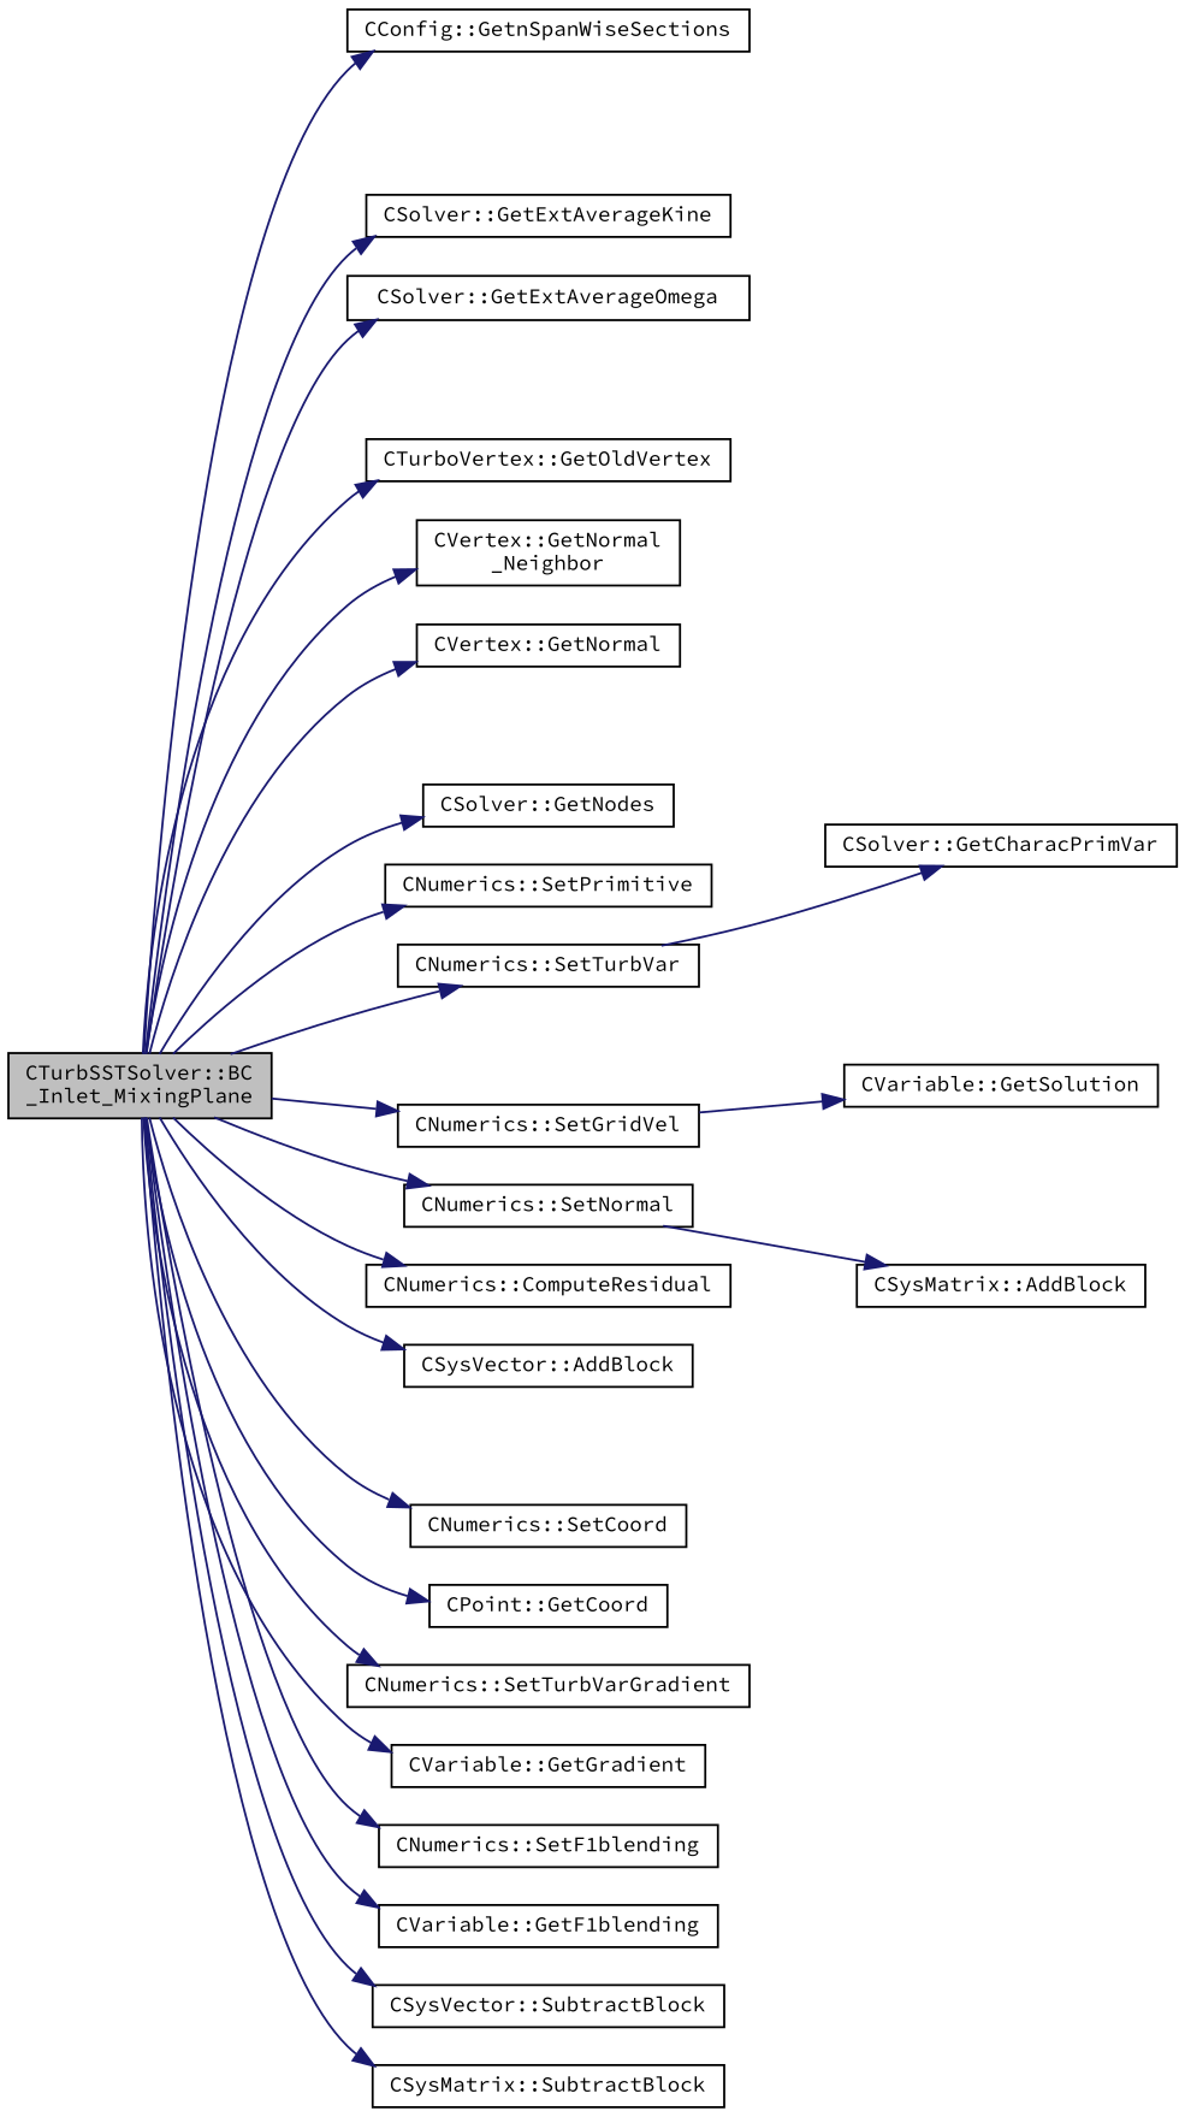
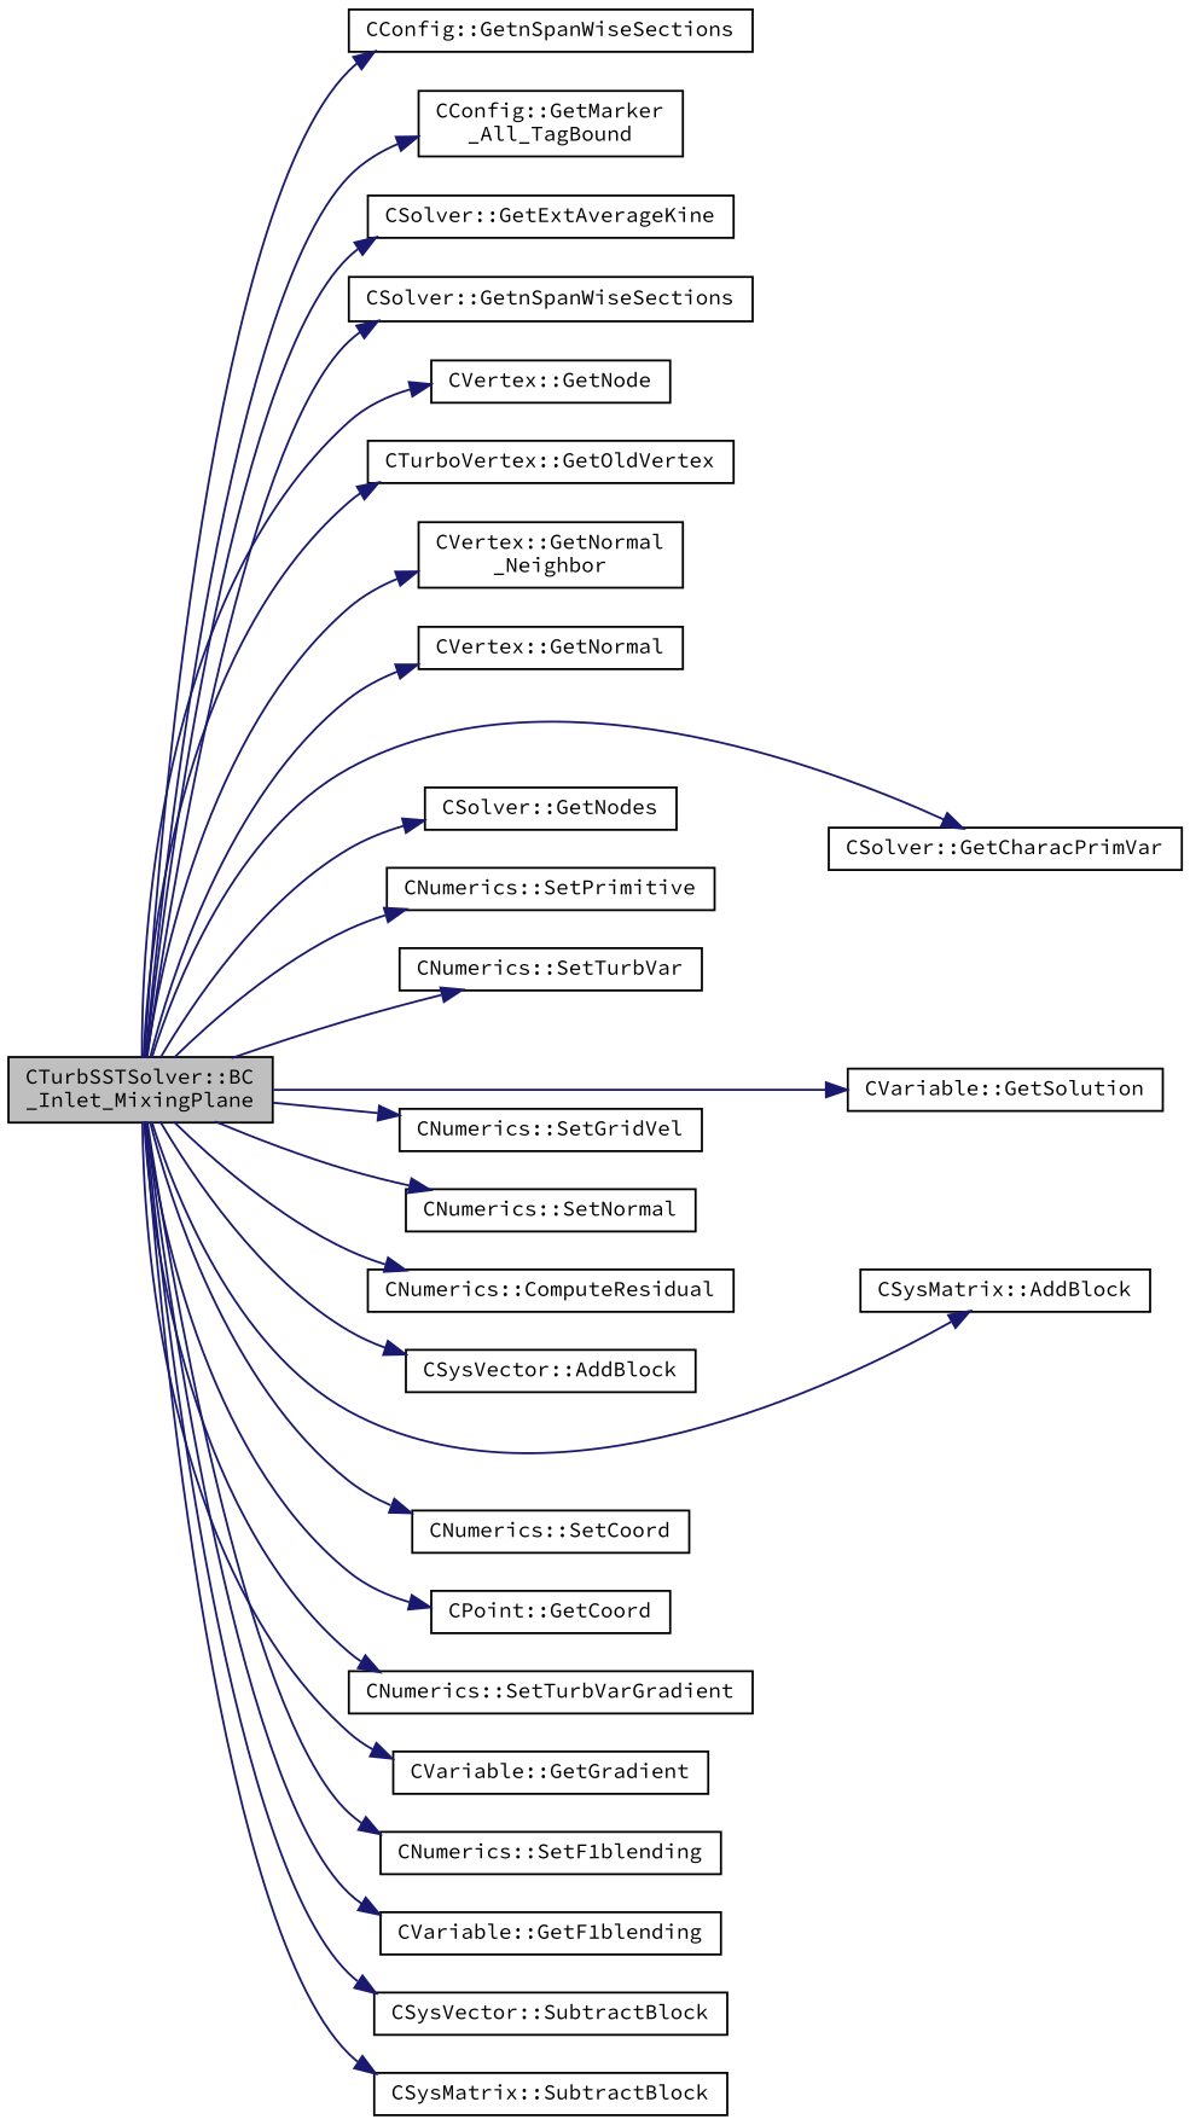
  digraph {
    fontname="Source Code Pro"
    rankdir=LR
    node [color=black fillcolor=white fontname="Source Code Pro" fontsize=10 shape=record style=filled]
    edge [color=midnightblue fontname="Source Code Pro" fontsize=10 labelfontname=Helvetica labelfontsize=10 style=solid]
    n1 [fillcolor=grey75 fontcolor=black height=0.2 label="CTurbSSTSolver::BC\l_Inlet_MixingPlane" width=0.4]
    n2 [height=0.2 label="CConfig::GetnSpanWiseSections" width=0.4]
+   n3 [height=0.2 label="CConfig::GetMarker\l_All_TagBound" width=0.4]
    n4 [height=0.2 label="CSolver::GetExtAverageKine" width=0.4]
-   n5 [height=0.2 label="CSolver::GetExtAverageOmega" width=0.4]
+   n5 [height=0.2 label="CSolver::GetnSpanWiseSections" width=0.4]
+   n6 [height=0.2 label="CVertex::GetNode" width=0.4]
    n7 [height=0.2 label="CTurboVertex::GetOldVertex" width=0.4]
    n8 [height=0.2 label="CVertex::GetNormal\l_Neighbor" width=0.4]
    n9 [height=0.2 label="CVertex::GetNormal" width=0.4]
    n10 [height=0.2 label="CSolver::GetCharacPrimVar" width=0.4]
    n11 [height=0.2 label="CSolver::GetNodes" width=0.4]
    n12 [height=0.2 label="CNumerics::SetPrimitive" width=0.4]
    n13 [height=0.2 label="CVariable::GetSolution" width=0.4]
    n14 [height=0.2 label="CNumerics::SetTurbVar" width=0.4]
    n15 [height=0.2 label="CNumerics::SetNormal" width=0.4]
    n16 [height=0.2 label="CNumerics::SetGridVel" width=0.4]
    n17 [height=0.2 label="CNumerics::ComputeResidual" width=0.4]
    n18 [height=0.2 label="CSysVector::AddBlock" width=0.4]
    n19 [height=0.2 label="CSysMatrix::AddBlock" width=0.4]
    n20 [height=0.2 label="CNumerics::SetCoord" width=0.4]
    n21 [height=0.2 label="CPoint::GetCoord" width=0.4]
    n22 [height=0.2 label="CNumerics::SetTurbVarGradient" width=0.4]
    n23 [height=0.2 label="CVariable::GetGradient" width=0.4]
    n24 [height=0.2 label="CNumerics::SetF1blending" width=0.4]
    n25 [height=0.2 label="CVariable::GetF1blending" width=0.4]
    n26 [height=0.2 label="CSysVector::SubtractBlock" width=0.4]
    n27 [height=0.2 label="CSysMatrix::SubtractBlock" width=0.4]
    n1 -> n2
+   n1 -> n3
    n1 -> n4
    n1 -> n5
+   n1 -> n6
    n1 -> n7
    n1 -> n8
    n1 -> n9
-   n14 -> n10
+   n1 -> n10
    n1 -> n11
    n1 -> n12
-   n16 -> n13
+   n1 -> n13
    n1 -> n14
    n1 -> n15
    n1 -> n16
    n1 -> n17
    n1 -> n18
-   n15 -> n19
+   n1 -> n19
    n1 -> n20
    n1 -> n21
    n1 -> n22
    n1 -> n23
    n1 -> n24
    n1 -> n25
    n1 -> n26
    n1 -> n27
  }
